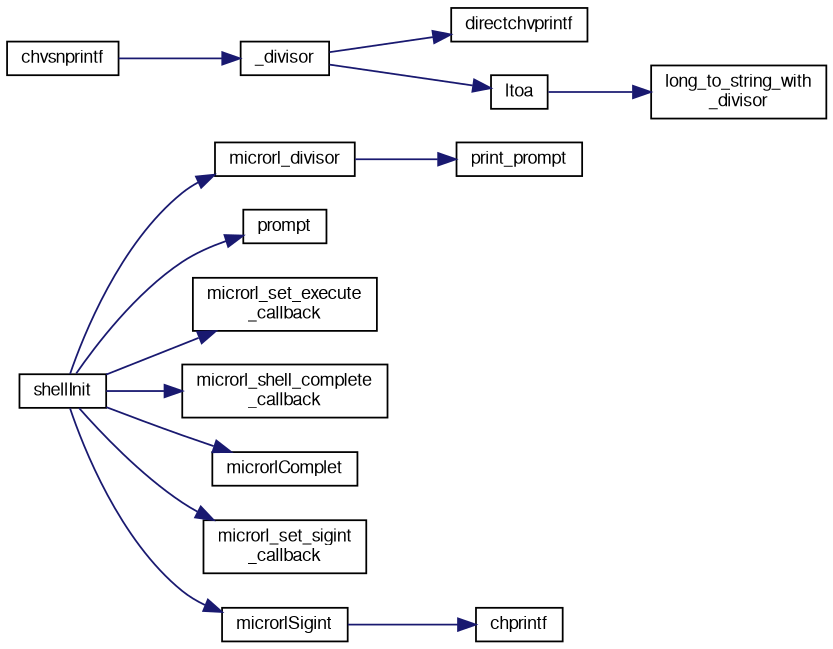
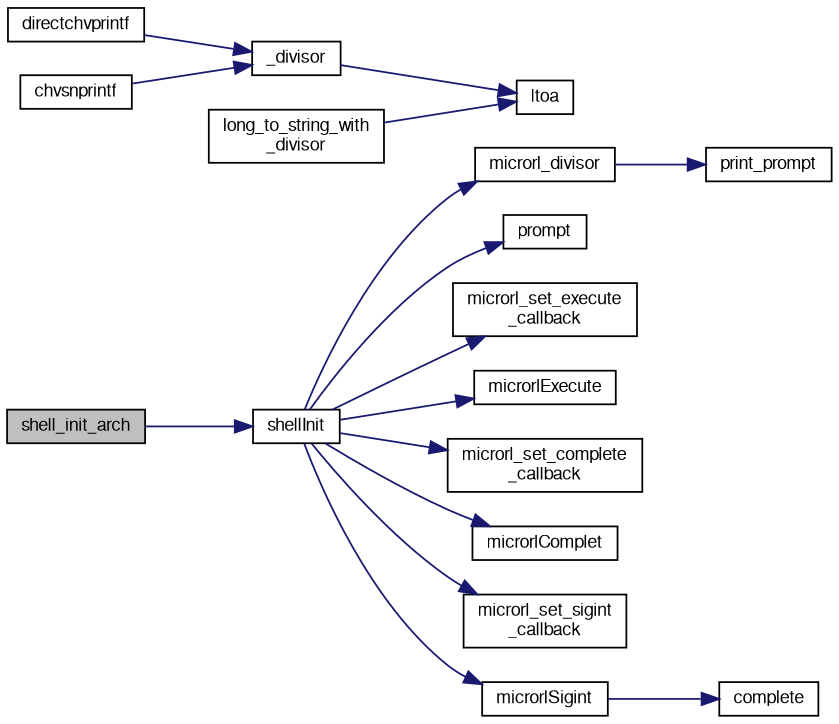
  digraph {
    rankdir=LR
    node [color=black fillcolor=white fontname=FreeSans fontsize=10 shape=record style=filled]
    edge [color=midnightblue fontname=FreeSans fontsize=10 labelfontname=FreeSans labelfontsize=10 style=solid]
+   n1 [fillcolor=grey75 fontcolor=black height=0.2 label=shell_init_arch width=0.4]
    n2 [height=0.2 label=shellInit width=0.4]
    n3 [height=0.2 label=microrl_divisor width=0.4]
    n4 [height=0.2 label=prompt width=0.4]
    n5 [height=0.2 label="microrl_set_execute\l_callback" width=0.4]
-   n7 [height=0.2 label="microrl_shell_complete\l_callback" width=0.4]
+   n6 [height=0.2 label=microrlExecute width=0.4]
+   n7 [height=0.2 label="microrl_set_complete\l_callback" width=0.4]
    n8 [height=0.2 label=microrlComplet width=0.4]
    n9 [height=0.2 label="microrl_set_sigint\l_callback" width=0.4]
    n10 [height=0.2 label=microrlSigint width=0.4]
    n11 [height=0.2 label=print_prompt width=0.4]
-   n12 [height=0.2 label=chprintf width=0.4]
+   n12 [height=0.2 label=complete width=0.4]
    n13 [height=0.2 label=directchvprintf width=0.4]
    n14 [height=0.2 label=_divisor width=0.4]
    n15 [height=0.2 label=chvsnprintf width=0.4]
    n16 [height=0.2 label=ltoa width=0.4]
    n17 [height=0.2 label="long_to_string_with\l_divisor" width=0.4]
+   n1 -> n2
    n2 -> n3
    n2 -> n4
    n2 -> n5
+   n2 -> n6
    n2 -> n7
    n2 -> n8
    n2 -> n9
    n2 -> n10
    n3 -> n11
    n10 -> n12
-   n14 -> n13
+   n13 -> n14
    n14 -> n16
    n15 -> n14
-   n16 -> n17
+   n17 -> n16
  }
